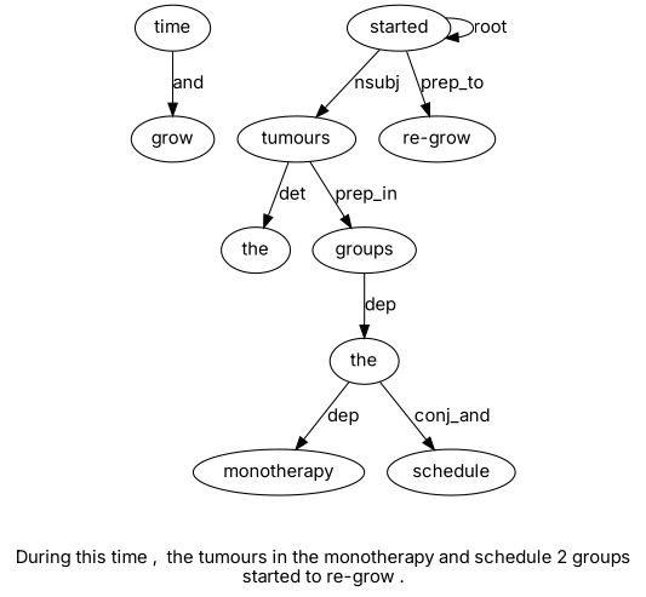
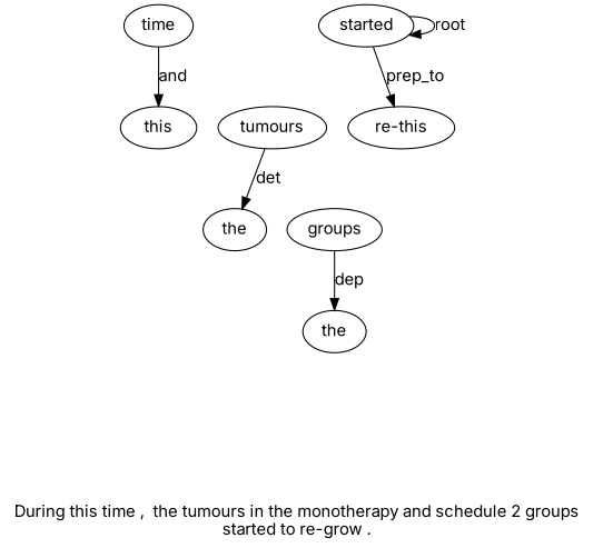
  digraph {
    fontname=Inter
    label="During this time ,  the tumours in the monotherapy and schedule 2 groups\nstarted to re-grow ."
    node [fillcolor=white fontname=Inter style=filled]
    edge [fontname=Inter]
    n1 [label=time]
-   n2 [label=grow]
+   n2 [label=this]
    n3 [label=started]
    n4 [label=tumours]
-   n5 [label="re-grow"]
+   n5 [label="re-this"]
    n6 [label=the]
    n7 [label=groups]
    n8 [label=the]
-   n9 [label=monotherapy]
-   n10 [label=schedule]
    n1 -> n2 [label=and]
    n3 -> n3 [label=root]
-   n3 -> n4 [label=nsubj]
    n3 -> n5 [label=prep_to]
    n4 -> n6 [label=det]
-   n4 -> n7 [label=prep_in]
    n7 -> n8 [label=dep]
-   n8 -> n9 [label=dep]
-   n8 -> n10 [label=conj_and]
  }
